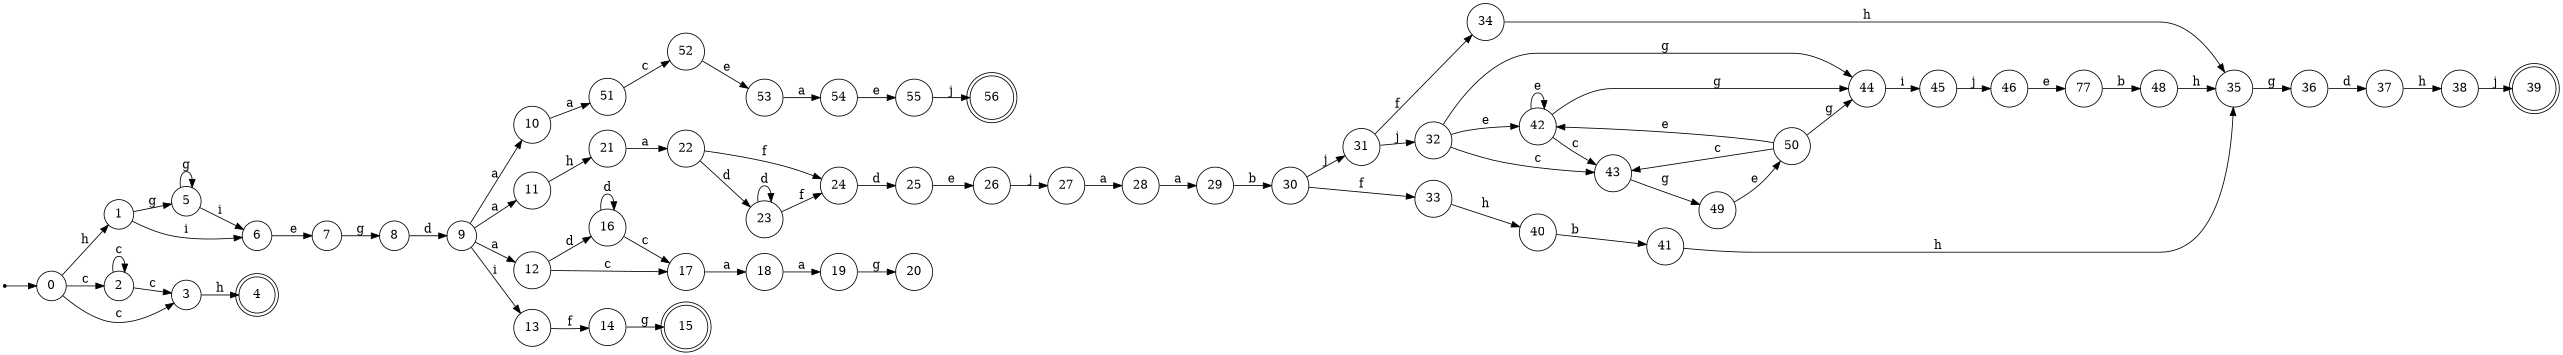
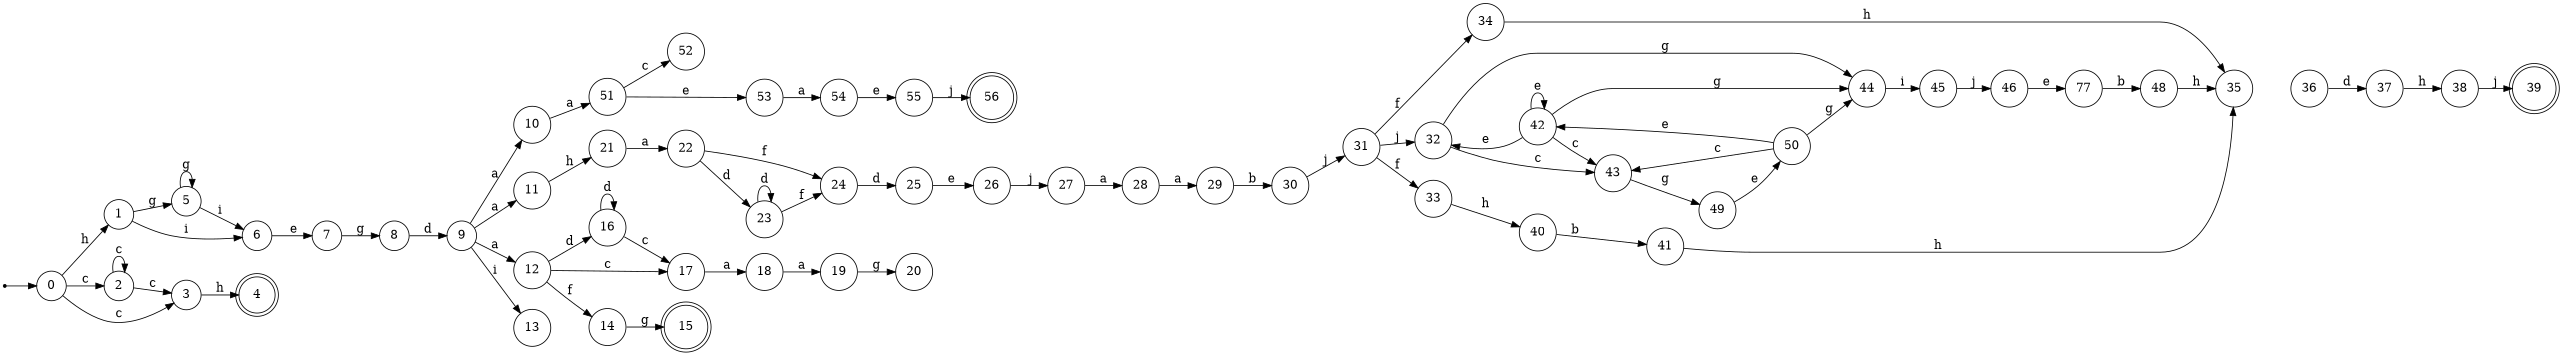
  digraph {
    rankdir=LR
    node [shape=circle]
    dummy0 [shape=point]
    0
    1
    2
    3
    5
    6
    4 [shape=doublecircle]
    7
    8
    9
    10
    11
    12
    13
    51
    21
    16
    17
    14
    52
    22
    18
    15 [shape=doublecircle]
    19
    20
    23
    24
    25
    26
    27
    28
    29
    30
    31
    32
    33
    34
    42
    43
    44
    40
    35
    49
    45
    41
    36
    37
    38
    39 [shape=doublecircle]
    50
    46
    n53 [label=77]
    48
    53
    54
    55
    56 [shape=doublecircle]
    dummy0 -> 0
    0 -> 1 [label=h]
    0 -> 2 [label=c]
    0 -> 3 [label=c]
    1 -> 5 [label=g]
    1 -> 6 [label=i]
    2 -> 2 [label=c]
    2 -> 3 [label=c]
    3 -> 4 [label=h]
    5 -> 5 [label=g]
    5 -> 6 [label=i]
    6 -> 7 [label=e]
    7 -> 8 [label=g]
    8 -> 9 [label=d]
    9 -> 10 [label=a]
    9 -> 11 [label=a]
    9 -> 12 [label=a]
    9 -> 13 [label=i]
    10 -> 51 [label=a]
    11 -> 21 [label=h]
    12 -> 16 [label=d]
    12 -> 17 [label=c]
-   13 -> 14 [label=f]
+   12 -> 14 [label=f]
    51 -> 52 [label=c]
    21 -> 22 [label=a]
    16 -> 16 [label=d]
    16 -> 17 [label=c]
    17 -> 18 [label=a]
    14 -> 15 [label=g]
-   52 -> 53 [label=e]
+   51 -> 53 [label=e]
    22 -> 23 [label=d]
    22 -> 24 [label=f]
    18 -> 19 [label=a]
    19 -> 20 [label=g]
    23 -> 23 [label=d]
    23 -> 24 [label=f]
    24 -> 25 [label=d]
    25 -> 26 [label=e]
    26 -> 27 [label=j]
    27 -> 28 [label=a]
    28 -> 29 [label=a]
    29 -> 30 [label=b]
    30 -> 31 [label=j]
    31 -> 32 [label=j]
-   30 -> 33 [label=f]
+   31 -> 33 [label=f]
    31 -> 34 [label=f]
-   32 -> 42 [label=e]
+   42 -> 32 [label=e]
    32 -> 43 [label=c]
    32 -> 44 [label=g]
    33 -> 40 [label=h]
    34 -> 35 [label=h]
    42 -> 42 [label=e]
    42 -> 43 [label=c]
    42 -> 44 [label=g]
    43 -> 49 [label=g]
    44 -> 45 [label=i]
    40 -> 41 [label=b]
-   35 -> 36 [label=g]
    49 -> 50 [label=e]
    45 -> 46 [label=j]
    41 -> 35 [label=h]
    36 -> 37 [label=d]
    37 -> 38 [label=h]
    38 -> 39 [label=j]
    50 -> 42 [label=e]
    50 -> 43 [label=c]
    50 -> 44 [label=g]
    46 -> n53 [label=e]
    n53 -> 48 [label=b]
    48 -> 35 [label=h]
    53 -> 54 [label=a]
    54 -> 55 [label=e]
    55 -> 56 [label=j]
  }
